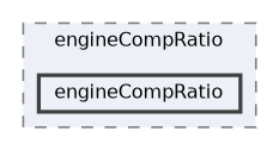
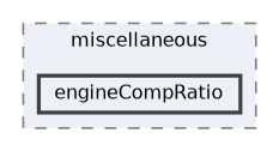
  digraph {
    compound=true
    n1 [color=grey25 fillcolor="#edf0f7" fontname=Helvetica fontsize=10 height=0.2 label=engineCompRatio shape=box style="filled,bold" width=0.4]
    subgraph cluster_1 {
      bgcolor="#edf0f7"
      fontname=Helvetica
      fontsize=10
-     label=engineCompRatio
+     label=miscellaneous
      pencolor=grey50
      style="filled,dashed"
      n1
    }
  }
